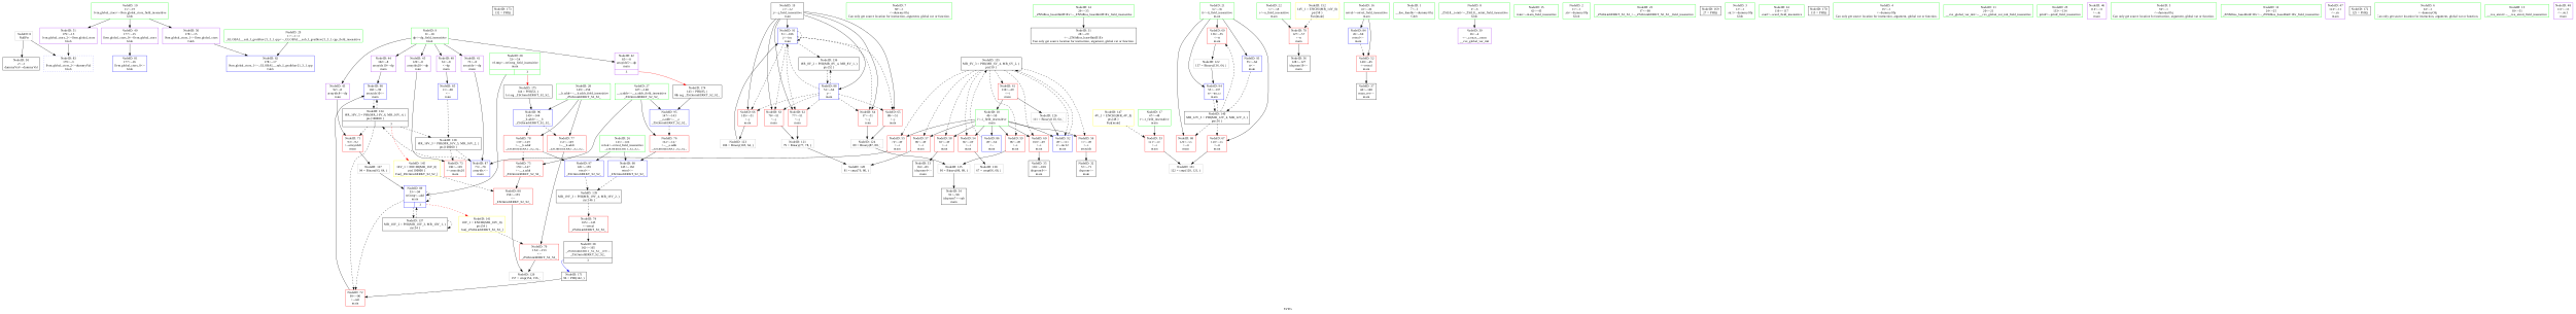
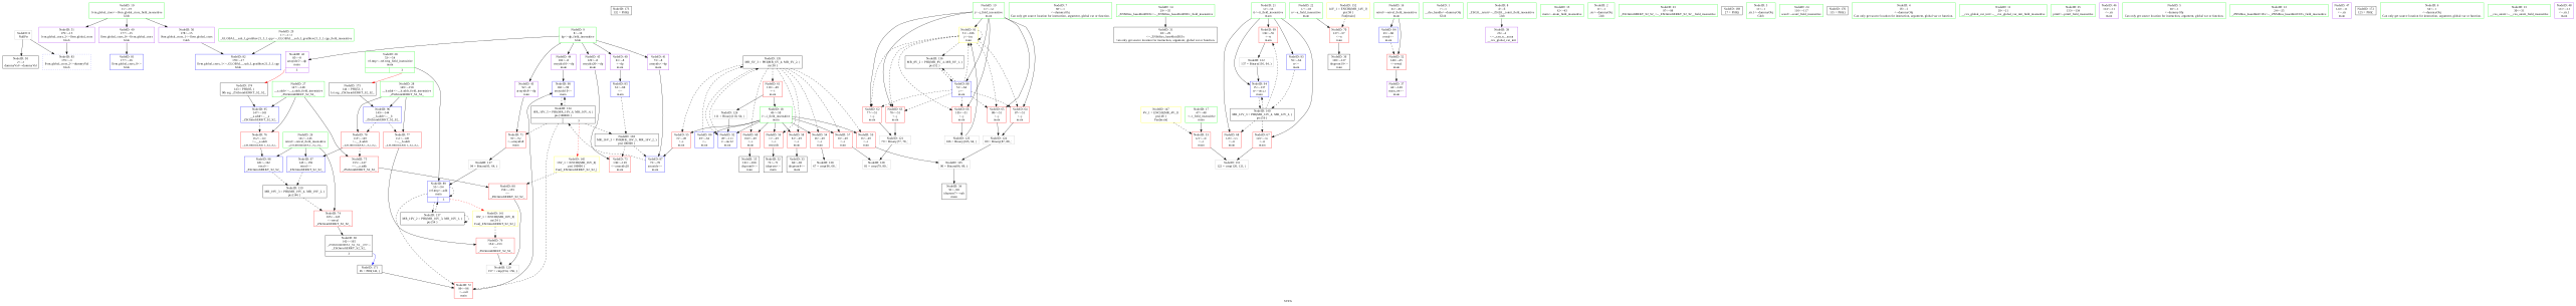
  digraph {
    fontname="Liberation Serif"
    label=SVFG
    node [color=red fontname="Liberation Serif" shape=record]
    edge [fontname="Liberation Serif" style=solid]
    n1 [color=grey label="{NodeID: 0\nNullPtr}"]
    n2 [color=black label="{NodeID: 30\n2\<--3\ndummyVal\<--dummyVal\n}"]
    n3 [color=blue label="{NodeID: 83\n179\<--3\nllvm.global_ctors_2\<--dummyVal\nGlob }" style=dotted]
    n4 [color=black label="{NodeID: 173\n132 = PHI()\n}"]
    n5 [color=blue label="{NodeID: 90\n102\<--99\narrayidx10\<--\nmain\n}"]
    n6 [color=black label="{NodeID: 134\nMR_16V_5 = PHI(MR_16V_6, MR_16V_4, )\npts\{100000 \}\n|{|<s4>3}}"]
    n7 [label="{NodeID: 71\n93\<--92\n\<--arrayidx8\nmain\n}"]
    n8 [color=black label="{NodeID: 138\nMR_16V_3 = PHI(MR_16V_5, MR_16V_2, )\npts\{100000 \}\n}"]
    n9 [label="{NodeID: 72\n99\<--96\n\<--call\nmain\n}"]
    n10 [color=yellow label="{NodeID: 145\n16V_1 = ENCHI(MR_16V_0)\npts\{100000 \}\nFun[_ZSt3minIiERKT_S2_S2_]}" style=double]
    n11 [color=grey label="{NodeID: 127\n94 = Binary(93, 64, )\n}"]
    n12 [label="{NodeID: 73\n130\<--129\n\<--arrayidx20\nmain\n}"]
    n13 [color=blue label="{NodeID: 87\n73\<--70\narrayidx\<--\nmain\n}"]
    n14 [label="{NodeID: 80\n156\<--155\n\<--\n_ZSt3minIiERKT_S2_S2_\n}"]
    n15 [color=green label="{NodeID: 7\n68\<--1\n\<--dummyObj\nCan only get source location for instruction, argument, global var or function.}"]
    n16 [color=blue label="{NodeID: 97\n145\<--159\nretval\<--\n_ZSt3minIiERKT_S2_S2_\n}"]
    n17 [color=black label="{NodeID: 139\nMR_19V_3 = PHI(MR_19V_4, MR_19V_2, )\npts\{146 \}\n}"]
    n18 [label="{NodeID: 74\n165\<--145\n\<--retval\n_ZSt3minIiERKT_S2_S2_\n}"]
    n19 [color=black label="{NodeID: 38\n142\<--165\n_ZSt3minIiERKT_S2_S2__ret\<--\n_ZSt3minIiERKT_S2_S2_\n|{<s0>3}}"]
    n20 [color=green label="{NodeID: 14\n29\<--35\n_ZNSt8ios_base4InitD1Ev\<--_ZNSt8ios_base4InitD1Ev_field_insensitive\n}"]
    n21 [color=black label="{NodeID: 31\n28\<--29\n\<--_ZNSt8ios_base4InitD1Ev\nCan only get source location for instruction, argument, global var or function.}"]
    n22 [color=green label="{NodeID: 21\n55\<--56\ntt\<--tt_field_insensitive\nmain\n}"]
    n23 [label="{NodeID: 67\n120\<--55\n\<--tt\nmain\n}"]
    n24 [label="{NodeID: 68\n126\<--55\n\<--tt\nmain\n}"]
    n25 [label="{NodeID: 69\n136\<--55\n\<--tt\nmain\n}"]
    n26 [color=blue label="{NodeID: 93\n55\<--64\ntt\<--\nmain\n}"]
    n27 [color=blue label="{NodeID: 94\n55\<--137\ntt\<--inc23\nmain\n}"]
    n28 [color=grey label="{NodeID: 131\n122 = cmp(120, 121, )\n}"]
    n29 [color=grey label="{NodeID: 122\n137 = Binary(136, 64, )\n}"]
    n30 [color=black label="{NodeID: 140\nMR_12V_3 = PHI(MR_12V_4, MR_12V_2, )\npts\{56 \}\n}"]
    n31 [color=green label="{NodeID: 28\n149\<--150\n__b.addr\<--__b.addr_field_insensitive\n_ZSt3minIiERKT_S2_S2_\n}"]
    n32 [label="{NodeID: 77\n153\<--149\n\<--__b.addr\n_ZSt3minIiERKT_S2_S2_\n}"]
    n33 [label="{NodeID: 78\n159\<--149\n\<--__b.addr\n_ZSt3minIiERKT_S2_S2_\n}"]
    n34 [color=blue label="{NodeID: 96\n149\<--144\n__b.addr\<--__b\n_ZSt3minIiERKT_S2_S2_\n}"]
    n35 [label="{NodeID: 79\n154\<--153\n\<--\n_ZSt3minIiERKT_S2_S2_\n}"]
    n36 [label="{NodeID: 75\n155\<--147\n\<--__a.addr\n_ZSt3minIiERKT_S2_S2_\n}"]
    n37 [color=grey label="{NodeID: 129\n157 = cmp(154, 156, )\n}"]
    n38 [color=black label="{NodeID: 35\n101\<--100\nidxprom9\<--\nmain\n}"]
    n39 [color=grey label="{NodeID: 125\n90 = Binary(86, 89, )\n}"]
    n40 [color=black label="{NodeID: 34\n91\<--90\nidxprom7\<--sub\nmain\n}"]
    n41 [color=purple label="{NodeID: 42\n85\<--8\narrayidx5\<--dp\nmain\n|{<s0>3}}"]
    n42 [color=black label="{NodeID: 174\n143 = PHI(85, )\n0th arg _ZSt3minIiERKT_S2_S2_ }"]
    n43 [color=blue label="{NodeID: 95\n147\<--143\n__a.addr\<--__a\n_ZSt3minIiERKT_S2_S2_\n}"]
    n44 [label="{NodeID: 76\n162\<--147\n\<--__a.addr\n_ZSt3minIiERKT_S2_S2_\n}"]
    n45 [color=purple label="{NodeID: 49\n177\<--15\nllvm.global_ctors_0\<--llvm.global_ctors\nGlob }"]
    n46 [color=blue label="{NodeID: 81\n177\<--16\nllvm.global_ctors_0\<--\nGlob }"]
    n47 [color=black label="{NodeID: 171\n96 = PHI(142, )\n}"]
    n48 [label="{NodeID: 56\n71\<--49\n\<--i\narrayidx\n}"]
    n49 [color=black label="{NodeID: 32\n72\<--71\nidxprom\<--\nmain\n}"]
    n50 [label="{NodeID: 63\n78\<--51\n\<--j\nmain\n}"]
    n51 [color=grey label="{NodeID: 121\n79 = Binary(77, 78, )\n}"]
    n52 [color=grey label="{NodeID: 128\n81 = cmp(79, 80, )\n}"]
    n53 [label="{NodeID: 70\n127\<--57\n\<--n\nmain\n}"]
    n54 [color=black label="{NodeID: 36\n128\<--127\nidxprom19\<--\nmain\n}"]
    n55 [color=blue label="{NodeID: 84\n45\<--60\nretval\<--\nmain\n}"]
    n56 [label="{NodeID: 52\n140\<--45\n\<--retval\nmain\n}"]
-   n57 [color=black label="{NodeID: 37\n44\<--140\nmain_ret\<--\nmain\n}"]
+   n57 [color=purple label="{NodeID: 37\n44\<--140\nmain_ret\<--\nmain\n}"]
    n58 [color=green label="{NodeID: 1\n7\<--1\n__dso_handle\<--dummyObj\nGlob }"]
    n59 [color=blue label="{NodeID: 98\n145\<--162\nretval\<--\n_ZSt3minIiERKT_S2_S2_\n}"]
-   n60 [color=blue label="{NodeID: 91\n51\<--106\nj\<--inc\nmain\n}"]
+   n60 [color=yellow label="{NodeID: 91\n51\<--106\nj\<--inc\nmain\n}"]
    n61 [label="{NodeID: 62\n77\<--51\n\<--j\nmain\n}"]
    n62 [label="{NodeID: 64\n87\<--51\n\<--j\nmain\n}"]
    n63 [label="{NodeID: 65\n88\<--51\n\<--j\nmain\n}"]
    n64 [label="{NodeID: 66\n105\<--51\n\<--j\nmain\n}"]
    n65 [color=black label="{NodeID: 136\nMR_8V_2 = PHI(MR_8V_4, MR_8V_1, )\npts\{52 \}\n}"]
    n66 [color=grey label="{NodeID: 124\n89 = Binary(87, 88, )\n}"]
    n67 [color=grey label="{NodeID: 123\n106 = Binary(105, 64, )\n}"]
    n68 [color=blue label="{NodeID: 88\n51\<--64\nj\<--\nmain\n}"]
    n69 [color=green label="{NodeID: 8\n4\<--6\n_ZStL8__ioinit\<--_ZStL8__ioinit_field_insensitive\nGlob }"]
    n70 [color=purple label="{NodeID: 39\n26\<--4\n\<--_ZStL8__ioinit\n__cxx_global_var_init\n}"]
    n71 [color=green label="{NodeID: 15\n42\<--43\nmain\<--main_field_insensitive\n}"]
    n72 [color=green label="{NodeID: 22\n57\<--58\nn\<--n_field_insensitive\nmain\n}"]
    n73 [color=green label="{NodeID: 29\n17\<--173\n_GLOBAL__sub_I_gvaibhav21_3_1.cpp\<--_GLOBAL__sub_I_gvaibhav21_3_1.cpp_field_insensitive\n}"]
    n74 [color=blue label="{NodeID: 82\n178\<--17\nllvm.global_ctors_1\<--_GLOBAL__sub_I_gvaibhav21_3_1.cpp\nGlob }"]
    n75 [color=grey label="{NodeID: 126\n111 = Binary(110, 64, )\n}"]
    n76 [color=blue label="{NodeID: 92\n49\<--111\ni\<--inc12\nmain\n}"]
    n77 [color=black label="{NodeID: 135\nMR_6V_3 = PHI(MR_6V_4, MR_6V_2, )\npts\{50 \}\n}"]
    n78 [label="{NodeID: 57\n80\<--49\n\<--i\nmain\n}"]
    n79 [label="{NodeID: 58\n83\<--49\n\<--i\nmain\n}"]
    n80 [label="{NodeID: 54\n66\<--49\n\<--i\nmain\n}"]
    n81 [label="{NodeID: 55\n70\<--49\n\<--i\nmain\n}"]
    n82 [label="{NodeID: 59\n86\<--49\n\<--i\nmain\n}"]
    n83 [label="{NodeID: 60\n100\<--49\n\<--i\nmain\n}"]
    n84 [label="{NodeID: 61\n110\<--49\n\<--i\nmain\n}"]
    n85 [color=purple label="{NodeID: 43\n92\<--8\narrayidx8\<--dp\nmain\n}"]
    n86 [color=blue label="{NodeID: 89\n53\<--94\nref.tmp\<--add\nmain\n|{|<s3>3}}"]
    n87 [color=purple label="{NodeID: 50\n178\<--15\nllvm.global_ctors_1\<--llvm.global_ctors\nGlob }"]
    n88 [color=yellow label="{NodeID: 147\n4V_1 = ENCHI(MR_4V_0)\npts\{48 \}\nFun[main]}" style=double]
    n89 [label="{NodeID: 53\n121\<--47\n\<--t\nmain\n}"]
    n90 [color=yellow label="{NodeID: 141\n10V_1 = ENCHI(MR_10V_0)\npts\{54 \}\nFun[_ZSt3minIiERKT_S2_S2_]}" style=double]
    n91 [color=black label="{NodeID: 137\nMR_10V_2 = PHI(MR_10V_3, MR_10V_1, )\npts\{54 \}\n}"]
    n92 [color=blue label="{NodeID: 85\n61\<--60\n\<--\nmain\n}"]
    n93 [color=green label="{NodeID: 2\n11\<--1\n.str\<--dummyObj\nGlob }"]
    n94 [color=black label="{NodeID: 175\n144 = PHI(53, )\n1st arg _ZSt3minIiERKT_S2_S2_ }"]
    n95 [color=black label="{NodeID: 33\n84\<--83\nidxprom4\<--\nmain\n}"]
    n96 [color=grey label="{NodeID: 130\n67 = cmp(66, 68, )\n}"]
    n97 [color=green label="{NodeID: 18\n49\<--50\ni\<--i_field_insensitive\nmain\n}"]
    n98 [color=green label="{NodeID: 9\n8\<--10\ndp\<--dp_field_insensitive\nGlob }"]
    n99 [color=purple label="{NodeID: 40\n61\<--8\n\<--dp\nmain\n}"]
    n100 [color=purple label="{NodeID: 41\n73\<--8\narrayidx\<--dp\nmain\n}"]
    n101 [color=purple label="{NodeID: 44\n102\<--8\narrayidx10\<--dp\nmain\n}"]
    n102 [color=purple label="{NodeID: 45\n129\<--8\narrayidx20\<--dp\nmain\n}"]
    n103 [color=green label="{NodeID: 16\n45\<--46\nretval\<--retval_field_insensitive\nmain\n}"]
    n104 [color=green label="{NodeID: 23\n97\<--98\n_ZSt3minIiERKT_S2_S2_\<--_ZSt3minIiERKT_S2_S2__field_insensitive\n}"]
    n105 [color=purple label="{NodeID: 51\n179\<--15\nllvm.global_ctors_2\<--llvm.global_ctors\nGlob }"]
    n106 [color=black label="{NodeID: 169\n27 = PHI()\n}"]
    n107 [color=blue label="{NodeID: 86\n49\<--64\ni\<--\nmain\n}"]
    n108 [color=green label="{NodeID: 3\n13\<--1\n.str.1\<--dummyObj\nGlob }"]
    n109 [color=green label="{NodeID: 10\n15\<--19\nllvm.global_ctors\<--llvm.global_ctors_field_insensitive\nGlob }"]
    n110 [color=green label="{NodeID: 17\n47\<--48\nt\<--t_field_insensitive\nmain\n}"]
    n111 [color=green label="{NodeID: 24\n116\<--117\nscanf\<--scanf_field_insensitive\n}"]
    n112 [color=black label="{NodeID: 170\n115 = PHI()\n}"]
    n113 [color=green label="{NodeID: 4\n16\<--1\n\<--dummyObj\nCan only get source location for instruction, argument, global var or function.}"]
    n114 [color=green label="{NodeID: 11\n20\<--21\n__cxx_global_var_init\<--__cxx_global_var_init_field_insensitive\n}"]
    n115 [color=green label="{NodeID: 25\n133\<--134\nprintf\<--printf_field_insensitive\n}"]
    n116 [color=purple label="{NodeID: 46\n114\<--11\n\<--.str\nmain\n}"]
    n117 [color=green label="{NodeID: 5\n60\<--1\n\<--dummyObj\nCan only get source location for instruction, argument, global var or function.}"]
    n118 [color=green label="{NodeID: 12\n24\<--25\n_ZNSt8ios_base4InitC1Ev\<--_ZNSt8ios_base4InitC1Ev_field_insensitive\n}"]
-   n119 [color=black label="{NodeID: 19\n51\<--52\nj\<--j_field_insensitive\nmain\n}"]
+   n119 [color=green label="{NodeID: 19\n51\<--52\nj\<--j_field_insensitive\nmain\n}"]
    n120 [color=green label="{NodeID: 26\n145\<--146\nretval\<--retval_field_insensitive\n_ZSt3minIiERKT_S2_S2_\n}"]
    n121 [color=purple label="{NodeID: 47\n124\<--11\n\<--.str\nmain\n}"]
    n122 [color=black label="{NodeID: 172\n125 = PHI()\n}"]
    n123 [color=green label="{NodeID: 6\n64\<--1\n\<--dummyObj\nCan only get source location for instruction, argument, global var or function.}"]
    n124 [color=green label="{NodeID: 13\n30\<--31\n__cxa_atexit\<--__cxa_atexit_field_insensitive\n}"]
    n125 [color=green label="{NodeID: 20\n53\<--54\nref.tmp\<--ref.tmp_field_insensitive\nmain\n|{|<s1>3}}"]
    n126 [color=green label="{NodeID: 27\n147\<--148\n__a.addr\<--__a.addr_field_insensitive\n_ZSt3minIiERKT_S2_S2_\n}"]
    n127 [color=purple label="{NodeID: 48\n131\<--13\n\<--.str.1\nmain\n}"]
    n128 [color=yellow label="{NodeID: 152\n14V_1 = ENCHI(MR_14V_0)\npts\{58 \}\nFun[main]}" style=double]
    n1 -> n2
    n1 -> n3
    n5 -> n6 [style=dashed]
    n6 -> n5 [style=dashed]
    n6 -> n7 [style=dashed]
    n6 -> n8 [style=dashed]
    n6 -> n9 [style=dashed]
    n6 -> n10 [color=red style=dashed tailport=s4]
    n7 -> n11
    n8 -> n12 [style=dashed]
    n8 -> n13 [style=dashed]
    n9 -> n5
    n10 -> n14 [style=dashed]
    n11 -> n86
    n13 -> n6 [style=dashed]
    n14 -> n37
    n16 -> n17 [style=dashed]
    n17 -> n18 [style=dashed]
    n18 -> n19
    n19 -> n47 [color=blue tailport=s0]
    n20 -> n21
    n22 -> n23
    n22 -> n24
    n22 -> n25
    n22 -> n26
    n22 -> n27
    n23 -> n28
    n25 -> n29
    n26 -> n30 [style=dashed]
    n27 -> n30 [style=dashed]
    n29 -> n27
    n30 -> n23 [style=dashed]
    n30 -> n24 [style=dashed]
    n30 -> n25 [style=dashed]
    n30 -> n27 [style=dashed]
    n31 -> n32
    n31 -> n33
    n31 -> n34
    n32 -> n35
    n33 -> n16
    n33 -> n36 [style=dashed]
    n34 -> n32 [style=dashed]
    n34 -> n33 [style=dashed]
    n35 -> n37
    n36 -> n14
    n39 -> n40
    n41 -> n42 [color=red tailport=s0]
    n42 -> n43
    n43 -> n44 [style=dashed]
    n44 -> n59
    n45 -> n46
    n47 -> n9
    n48 -> n49
    n50 -> n51
    n51 -> n52
    n53 -> n54
    n55 -> n56 [style=dashed]
    n56 -> n57
    n59 -> n17 [style=dashed]
    n60 -> n50 [style=dashed]
    n60 -> n60 [style=dashed]
    n60 -> n61 [style=dashed]
    n60 -> n62 [style=dashed]
    n60 -> n63 [style=dashed]
    n60 -> n64 [style=dashed]
    n60 -> n65 [style=dashed]
    n61 -> n51
    n62 -> n66
    n63 -> n66
    n64 -> n67
    n65 -> n68 [style=dashed]
    n66 -> n39
    n67 -> n60
    n68 -> n50 [style=dashed]
    n68 -> n60 [style=dashed]
    n68 -> n61 [style=dashed]
    n68 -> n62 [style=dashed]
    n68 -> n63 [style=dashed]
    n68 -> n64 [style=dashed]
    n68 -> n65 [style=dashed]
    n69 -> n70
    n72 -> n53
    n73 -> n74
    n75 -> n76
    n76 -> n77 [style=dashed]
    n77 -> n48 [style=dashed]
    n77 -> n76 [style=dashed]
    n77 -> n78 [style=dashed]
    n77 -> n79 [style=dashed]
    n77 -> n80 [style=dashed]
    n77 -> n81 [style=dashed]
    n77 -> n82 [style=dashed]
    n77 -> n83 [style=dashed]
    n77 -> n84 [style=dashed]
    n78 -> n52
    n79 -> n95
    n80 -> n96
    n81 -> n13
    n82 -> n39
    n83 -> n38
    n84 -> n75
    n84 -> n97
    n85 -> n7
    n86 -> n9 [style=dashed]
    n86 -> n86 [style=dashed]
    n86 -> n90 [color=red style=dashed tailport=s3]
    n86 -> n91 [style=dashed]
    n87 -> n74
    n88 -> n89 [style=dashed]
    n89 -> n28
    n90 -> n35 [style=dashed]
    n91 -> n86 [style=dashed]
    n91 -> n91 [style=dashed]
    n92 -> n8 [style=dashed]
    n94 -> n34
    n97 -> n48
    n97 -> n76
    n97 -> n78
    n97 -> n79
    n97 -> n80
    n97 -> n81
    n97 -> n82
    n97 -> n83
    n97 -> n107
    n98 -> n41
    n98 -> n85
    n98 -> n99
    n98 -> n100
    n98 -> n101
    n98 -> n102
    n99 -> n92
    n100 -> n13
    n101 -> n5
    n102 -> n12
    n103 -> n55
    n103 -> n56
    n105 -> n3
    n107 -> n77 [style=dashed]
    n109 -> n45
    n109 -> n87
    n109 -> n105
    n110 -> n89
    n119 -> n50
    n119 -> n60
    n119 -> n61
    n119 -> n62
    n119 -> n63
    n119 -> n64
    n119 -> n68
    n120 -> n16
+   n120 -> n18
    n120 -> n59
    n125 -> n86
    n125 -> n94 [color=red tailport=s1]
    n126 -> n36
    n126 -> n43
    n126 -> n44
    n128 -> n53 [style=dashed]
  }
